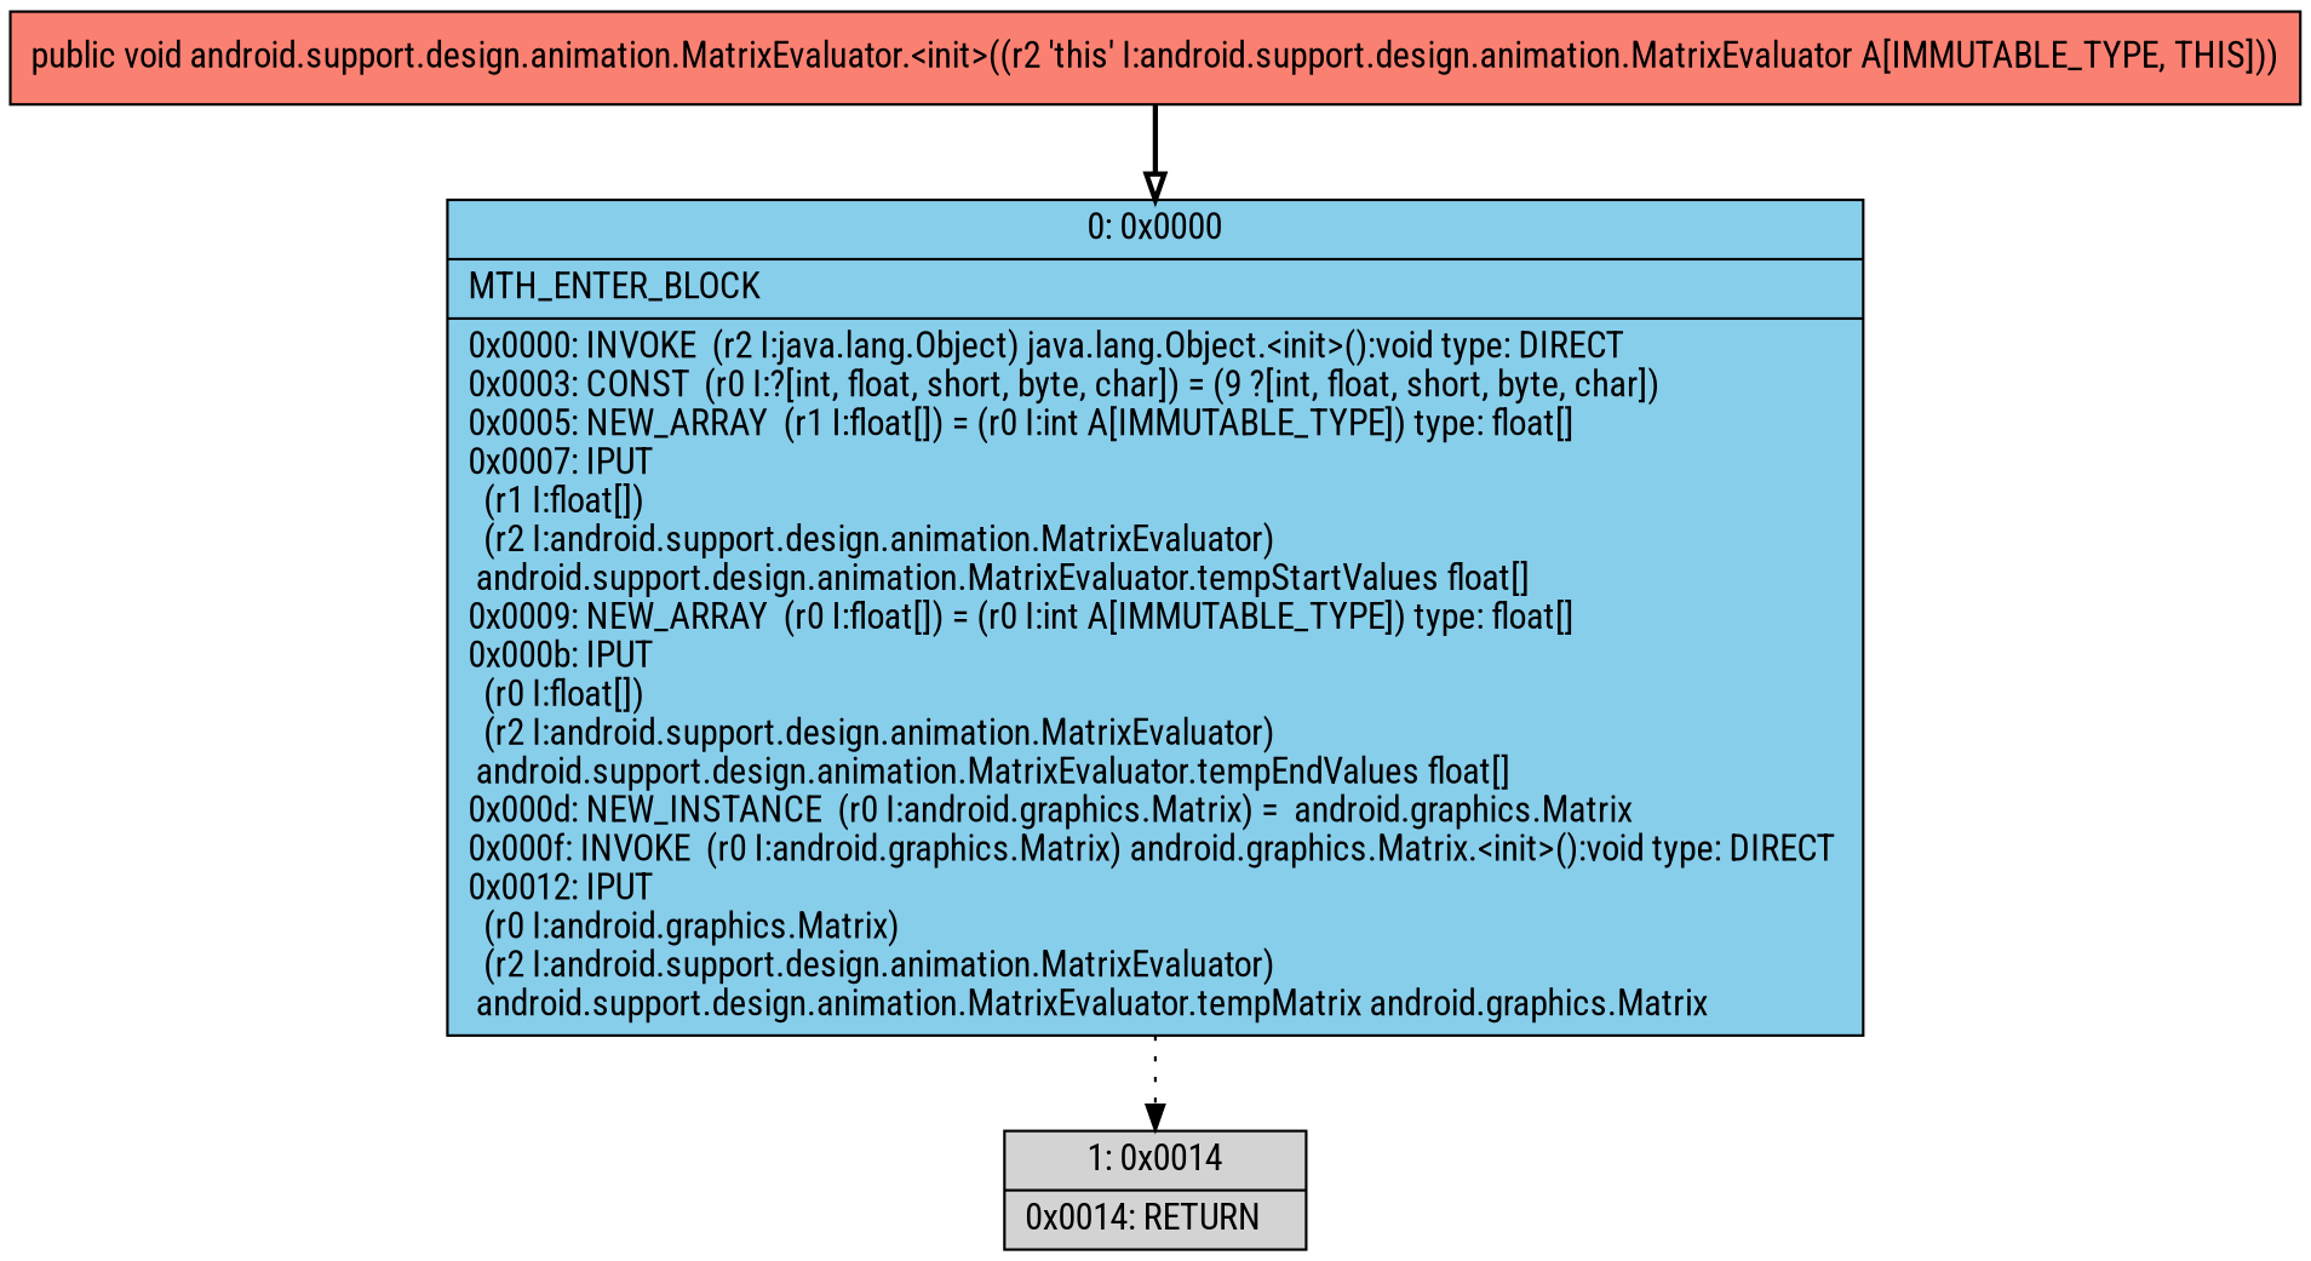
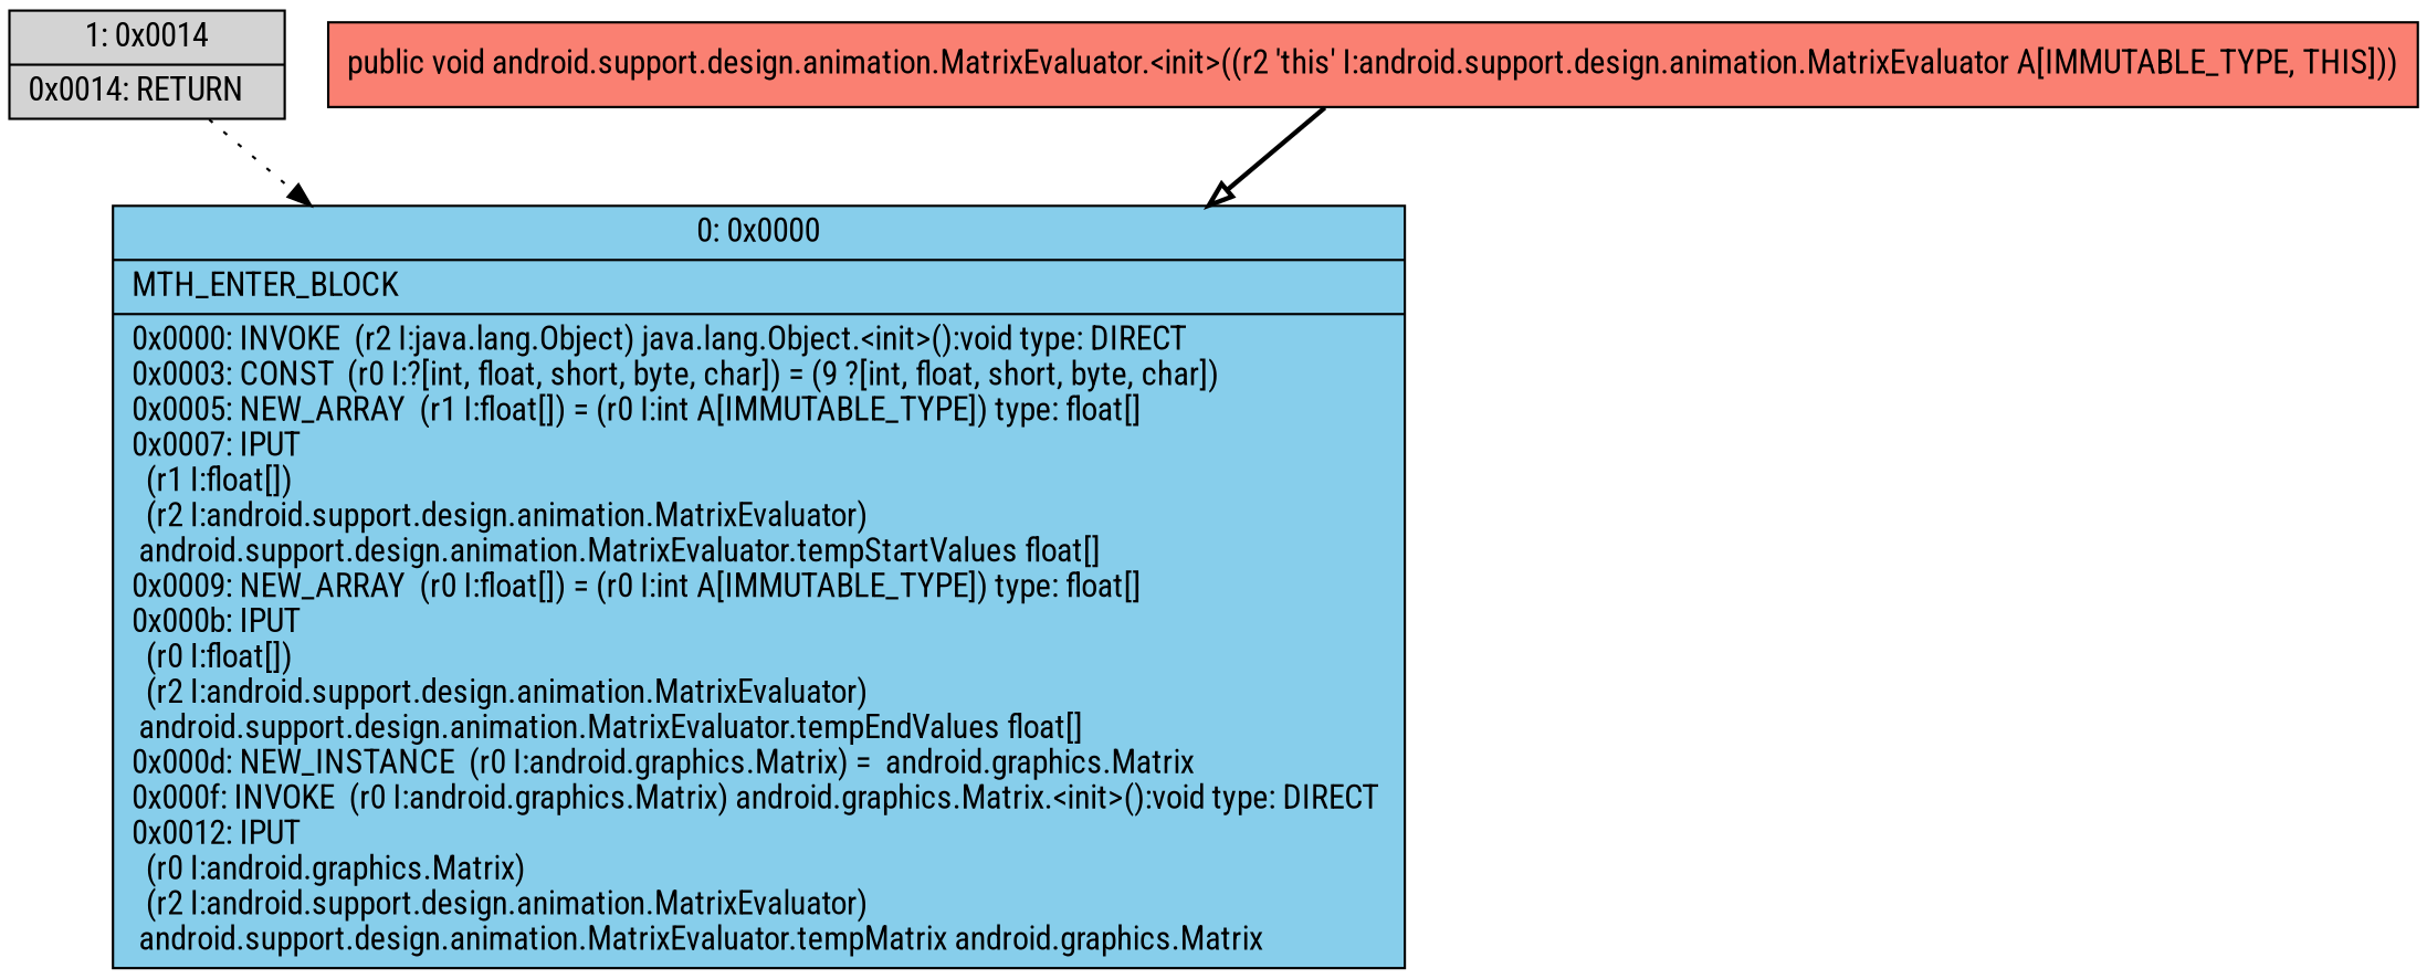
  digraph {
    fontname="Roboto Condensed"
    node [shape=record style=filled fontname="Roboto Condensed"]
    edge [fontname="Roboto Condensed"]
    n1 [label="{0\:\ 0x0000|MTH_ENTER_BLOCK\l|0x0000: INVOKE  (r2 I:java.lang.Object) java.lang.Object.\<init\>():void type: DIRECT \l0x0003: CONST  (r0 I:?[int, float, short, byte, char]) = (9 ?[int, float, short, byte, char]) \l0x0005: NEW_ARRAY  (r1 I:float[]) = (r0 I:int A[IMMUTABLE_TYPE]) type: float[] \l0x0007: IPUT  \l  (r1 I:float[])\l  (r2 I:android.support.design.animation.MatrixEvaluator)\l android.support.design.animation.MatrixEvaluator.tempStartValues float[] \l0x0009: NEW_ARRAY  (r0 I:float[]) = (r0 I:int A[IMMUTABLE_TYPE]) type: float[] \l0x000b: IPUT  \l  (r0 I:float[])\l  (r2 I:android.support.design.animation.MatrixEvaluator)\l android.support.design.animation.MatrixEvaluator.tempEndValues float[] \l0x000d: NEW_INSTANCE  (r0 I:android.graphics.Matrix) =  android.graphics.Matrix \l0x000f: INVOKE  (r0 I:android.graphics.Matrix) android.graphics.Matrix.\<init\>():void type: DIRECT \l0x0012: IPUT  \l  (r0 I:android.graphics.Matrix)\l  (r2 I:android.support.design.animation.MatrixEvaluator)\l android.support.design.animation.MatrixEvaluator.tempMatrix android.graphics.Matrix \l}" fillcolor=skyblue]
    n2 [label="{1\:\ 0x0014|0x0014: RETURN   \l}" fillcolor=lightgrey]
    n3 [label="{public void android.support.design.animation.MatrixEvaluator.\<init\>((r2 'this' I:android.support.design.animation.MatrixEvaluator A[IMMUTABLE_TYPE, THIS])) }" fillcolor=salmon]
-   n1 -> n2 [style=dotted arrowhead=normal]
+   n2 -> n1 [style=dotted arrowhead=normal]
    n3 -> n1 [style=bold arrowhead=onormal]
  }
